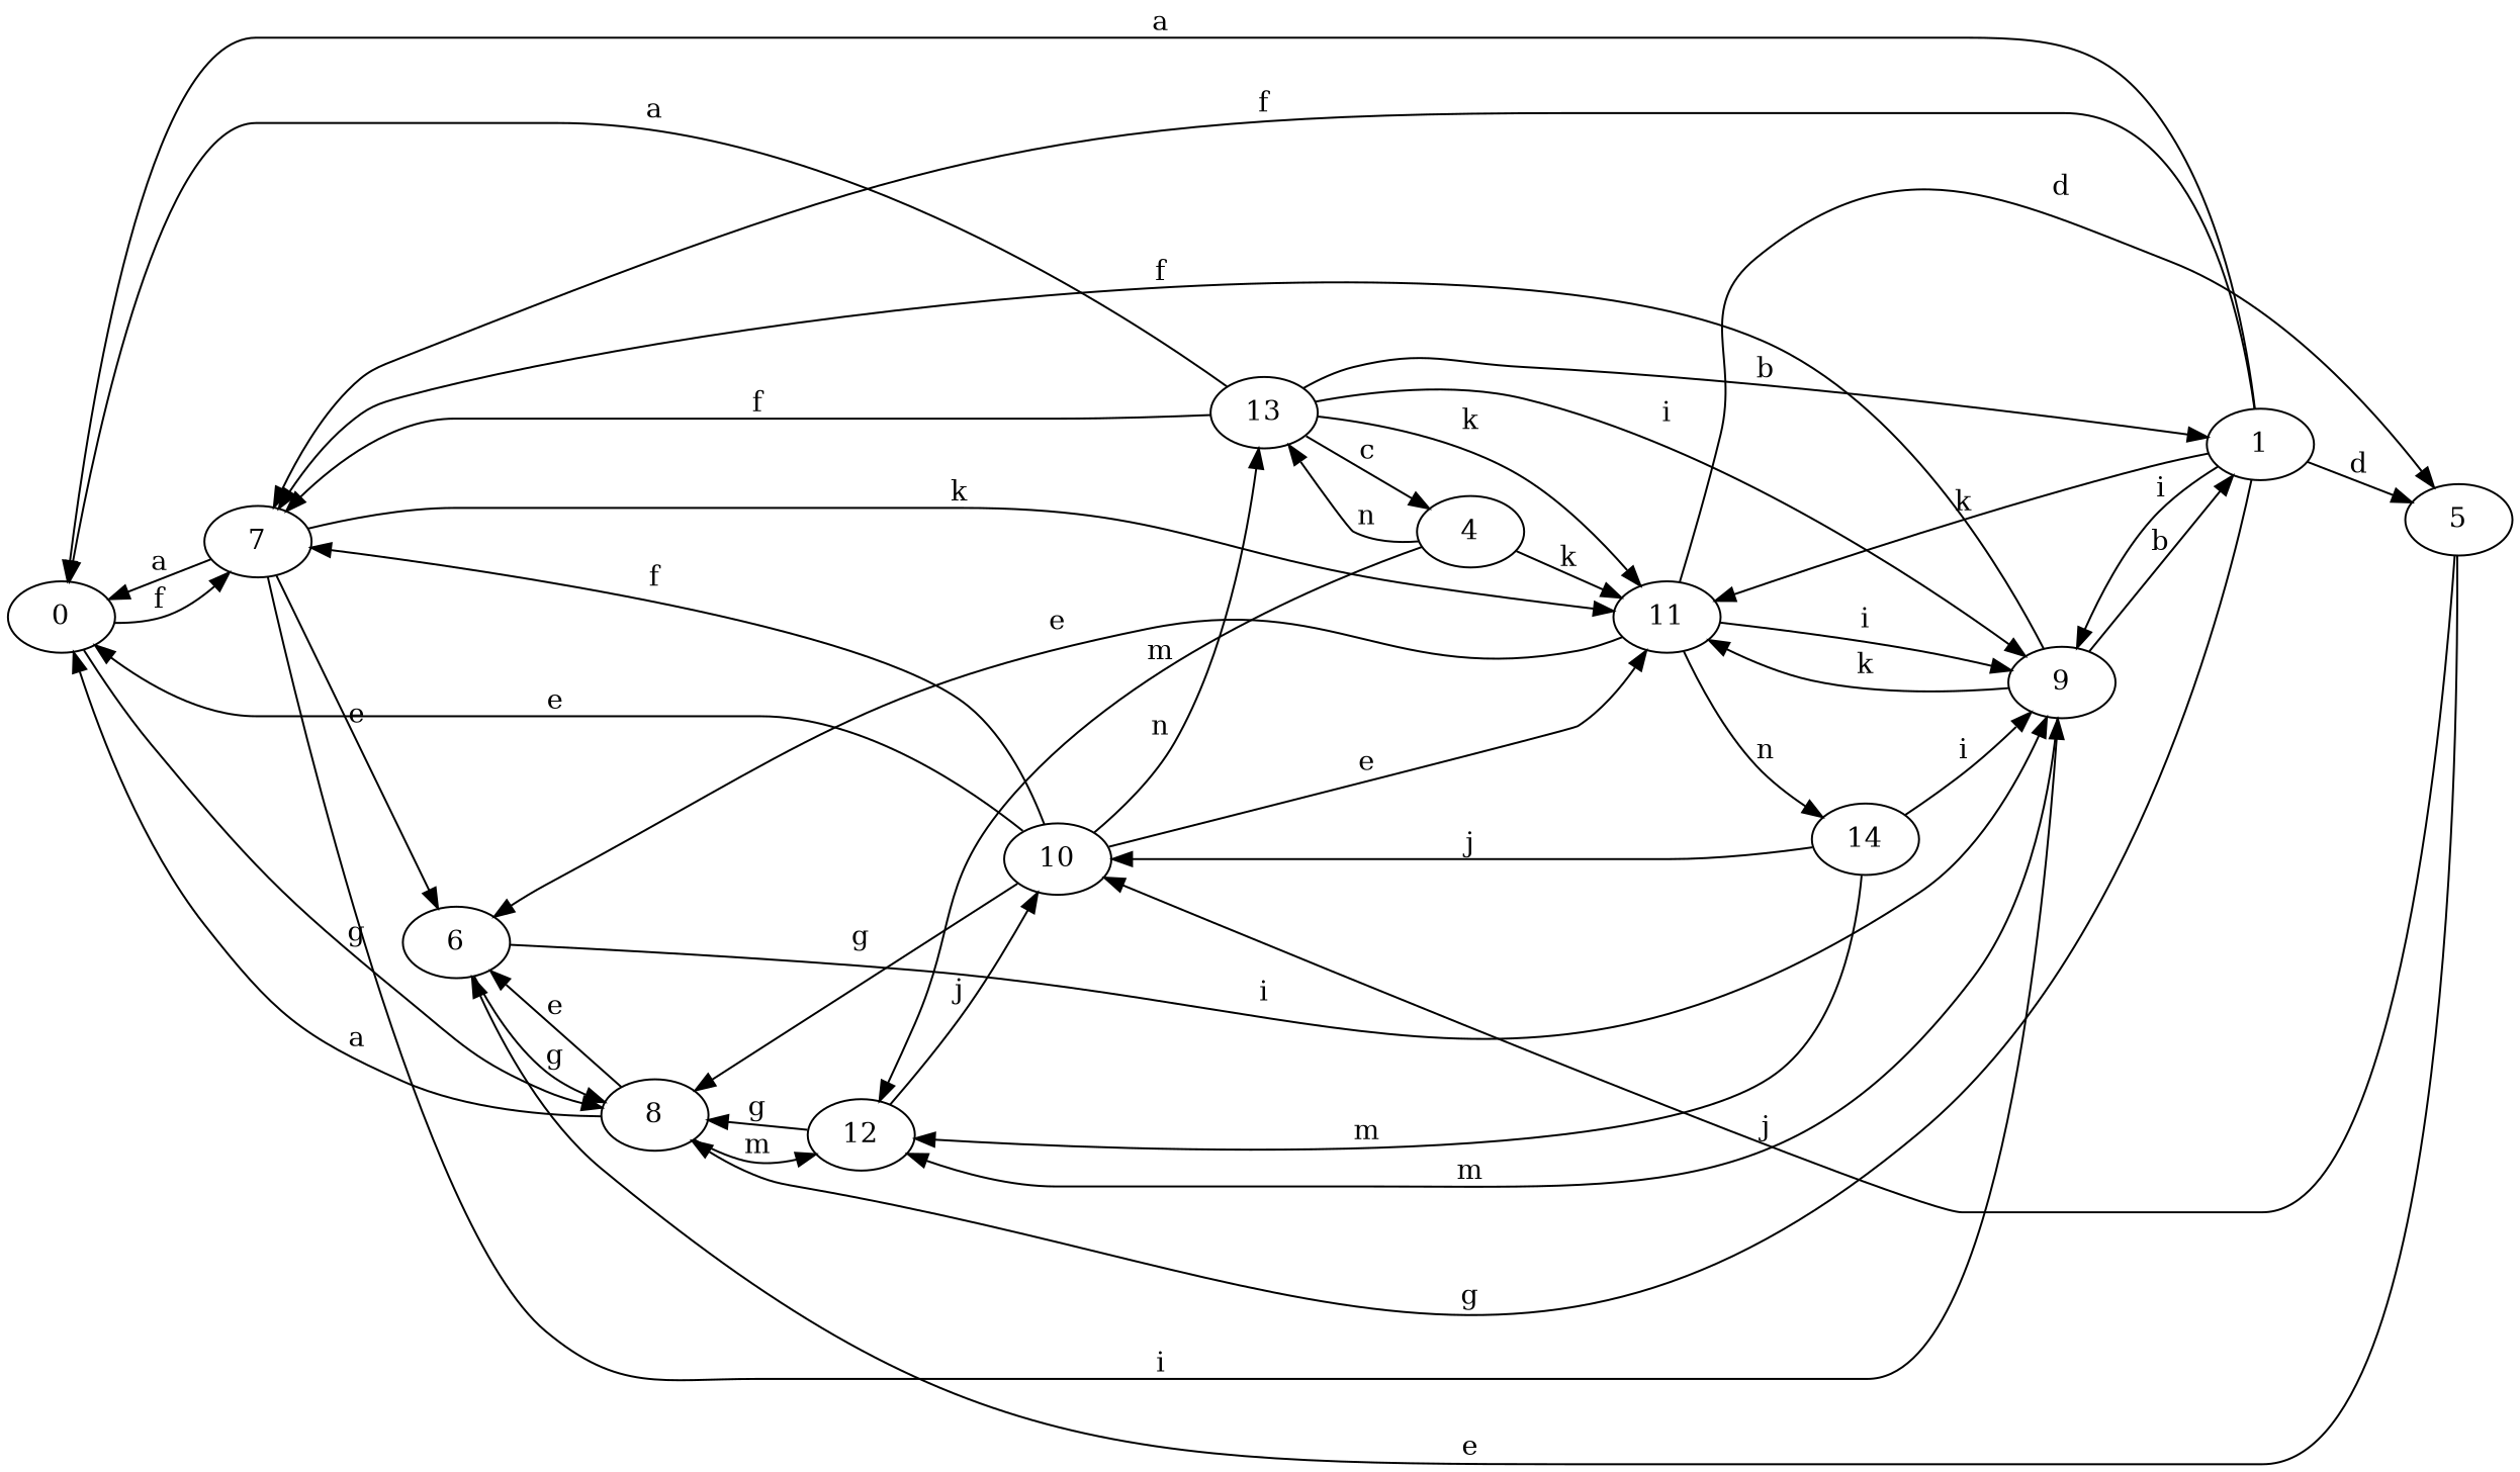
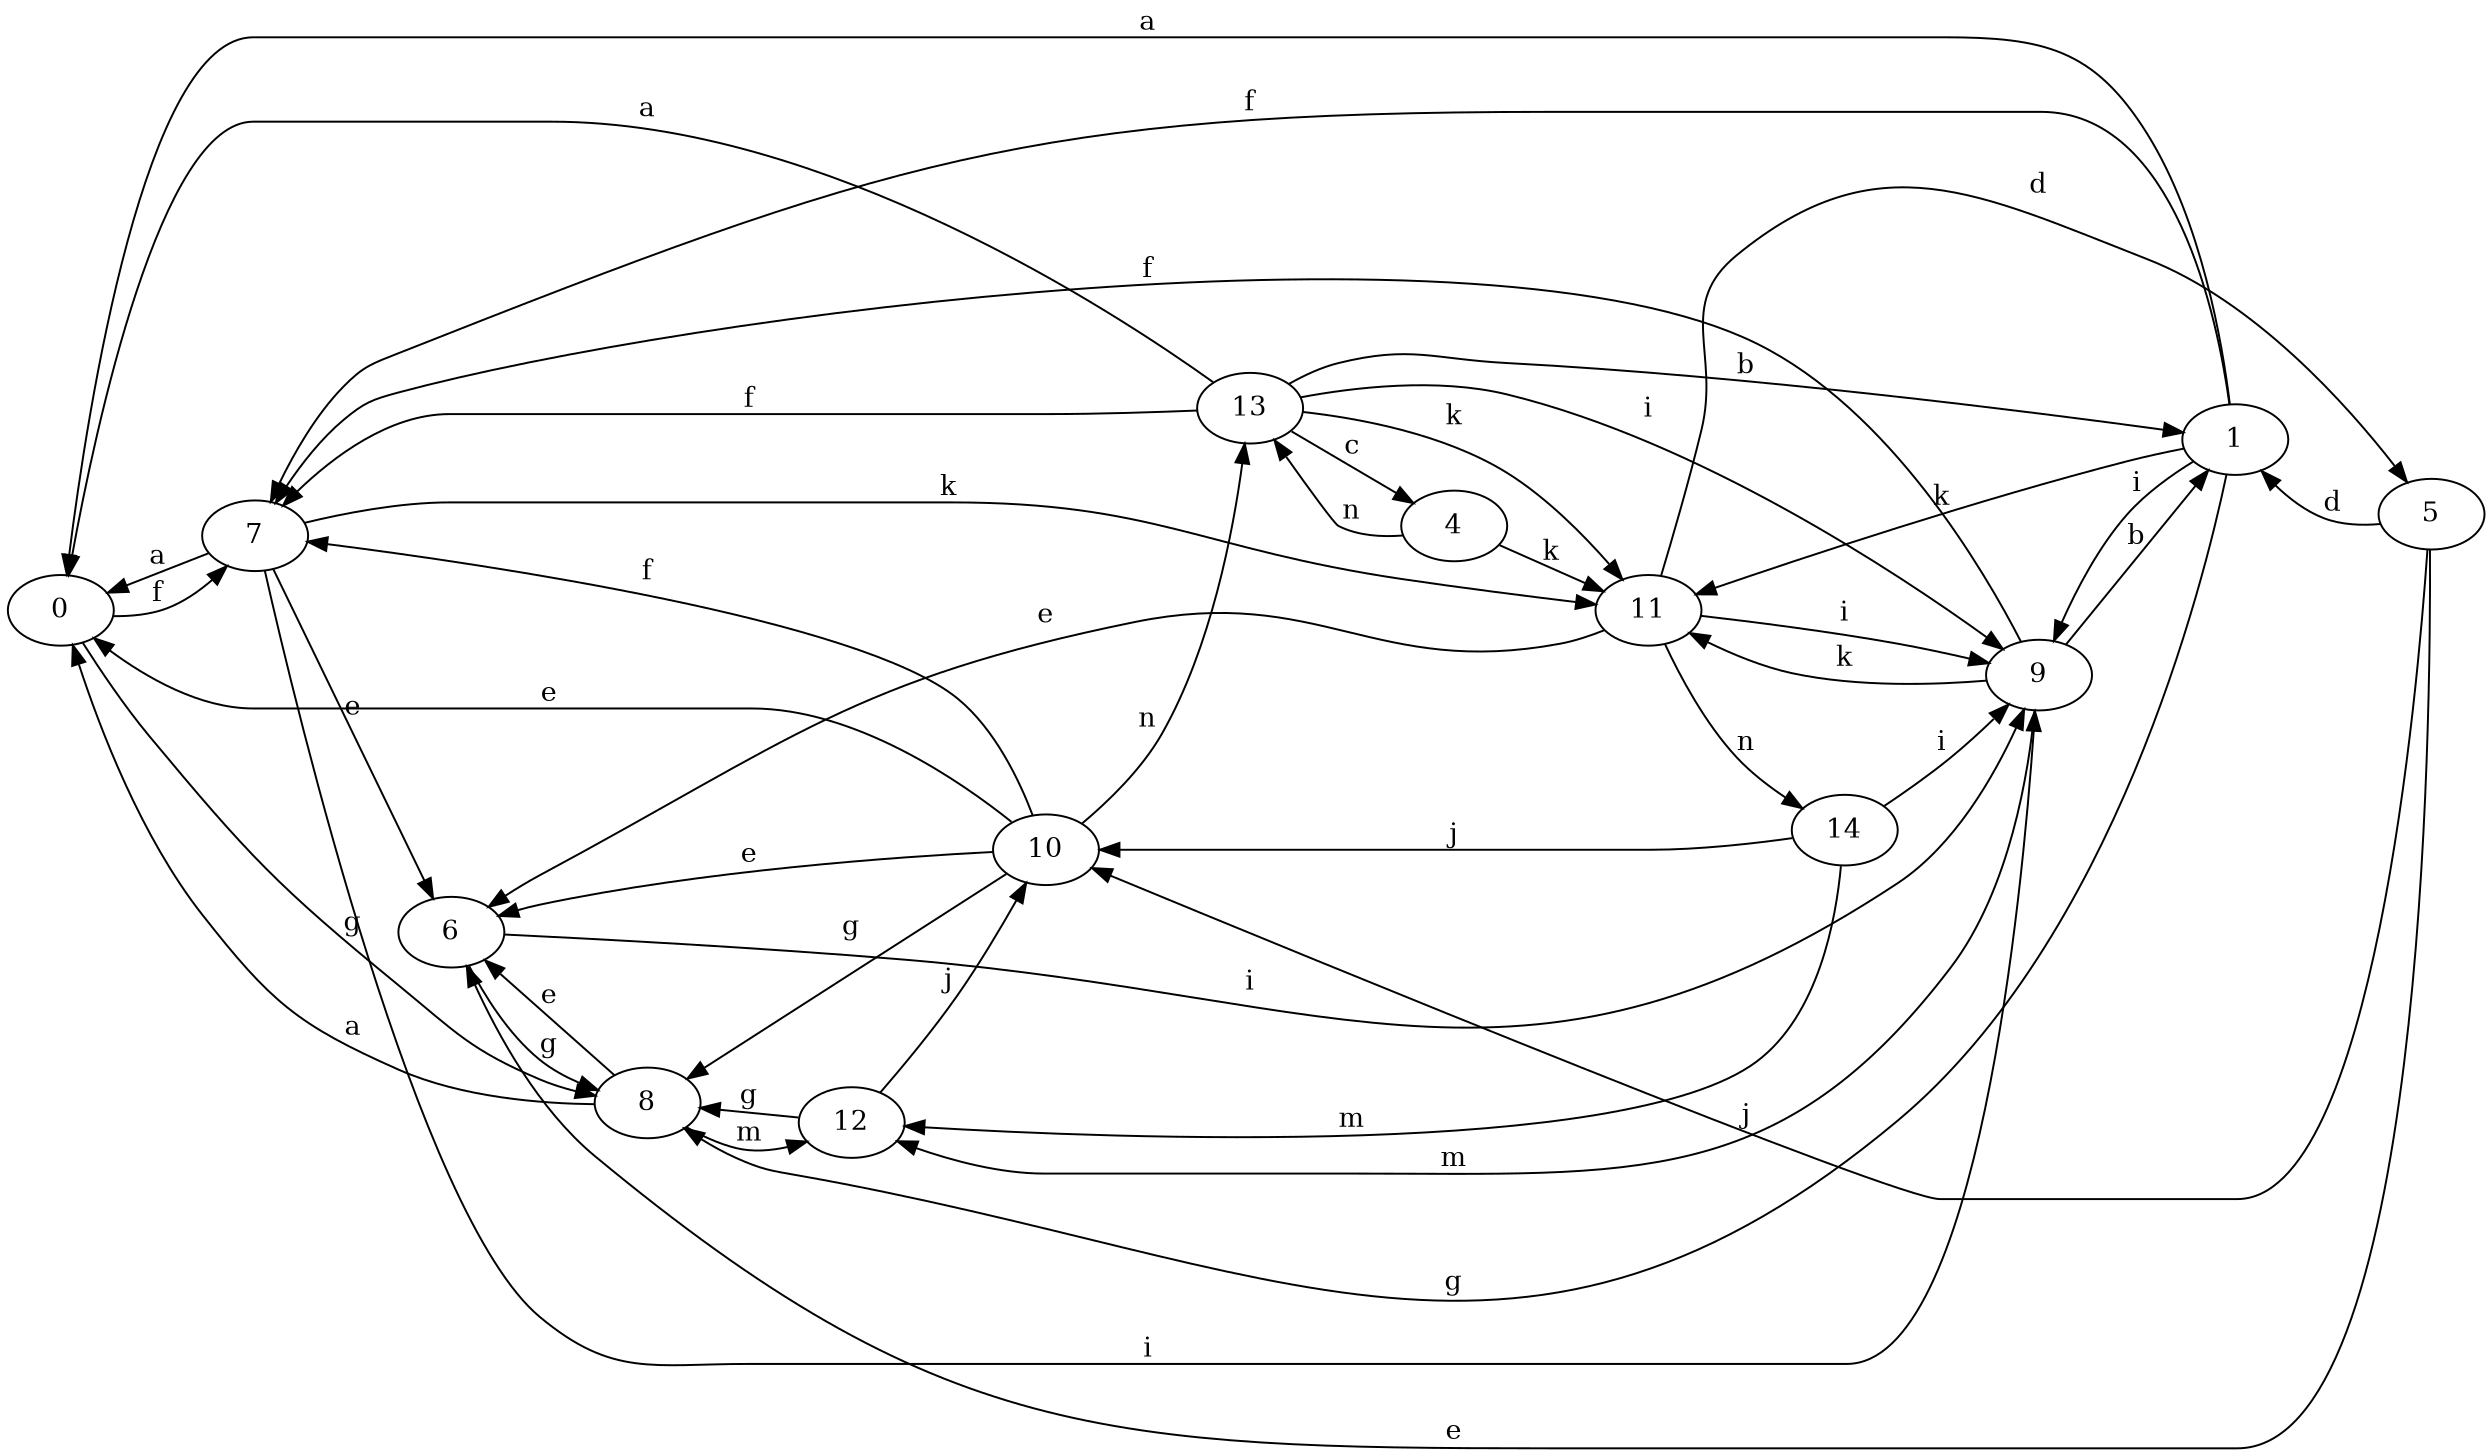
  strict digraph {
    rankdir=LR
    0
    7
    8
    9
    11
    6
    12
    1
    5
    10
    14
    4
    13
    0 -> 7 [label=f]
    0 -> 8 [label=g]
    7 -> 0 [label=a]
    7 -> 9 [label=i]
    7 -> 11 [label=k]
    7 -> 6 [label=e]
    8 -> 0 [label=a]
    8 -> 6 [label=e]
    8 -> 12 [label=m]
    9 -> 7 [label=f]
    9 -> 11 [label=k]
    9 -> 12 [label=m]
    9 -> 1 [label=b]
    11 -> 9 [label=i]
    11 -> 6 [label=e]
    11 -> 5 [label=d]
    11 -> 14 [label=n]
    6 -> 8 [label=g]
    6 -> 9 [label=i]
    12 -> 8 [label=g]
    12 -> 10 [label=j]
    1 -> 0 [label=a]
    1 -> 7 [label=f]
    1 -> 8 [label=g]
    1 -> 9 [label=i]
    1 -> 11 [label=k]
-   1 -> 5 [label=d]
+   5 -> 1 [label=d]
    5 -> 6 [label=e]
    5 -> 10 [label=j]
    10 -> 0 [label=e]
    10 -> 7 [label=f]
    10 -> 8 [label=g]
-   10 -> 11 [label=e]
+   10 -> 6 [label=e]
    10 -> 13 [label=n]
    14 -> 9 [label=i]
    14 -> 12 [label=m]
    14 -> 10 [label=j]
    4 -> 11 [label=k]
-   4 -> 12 [label=m]
    4 -> 13 [label=n]
    13 -> 0 [label=a]
    13 -> 7 [label=f]
    13 -> 9 [label=i]
    13 -> 11 [label=k]
    13 -> 1 [label=b]
    13 -> 4 [label=c]
  }
